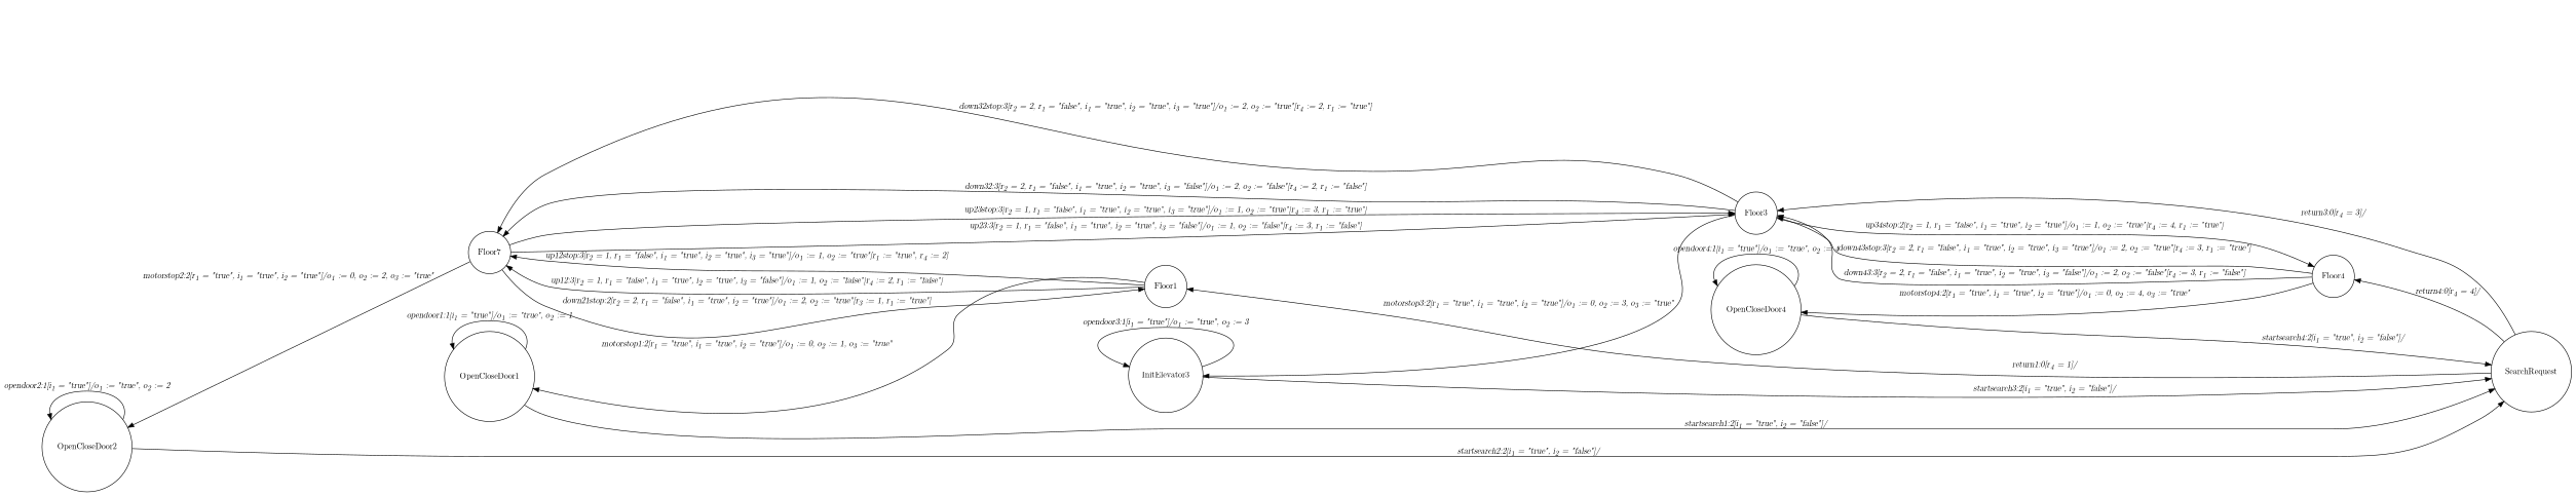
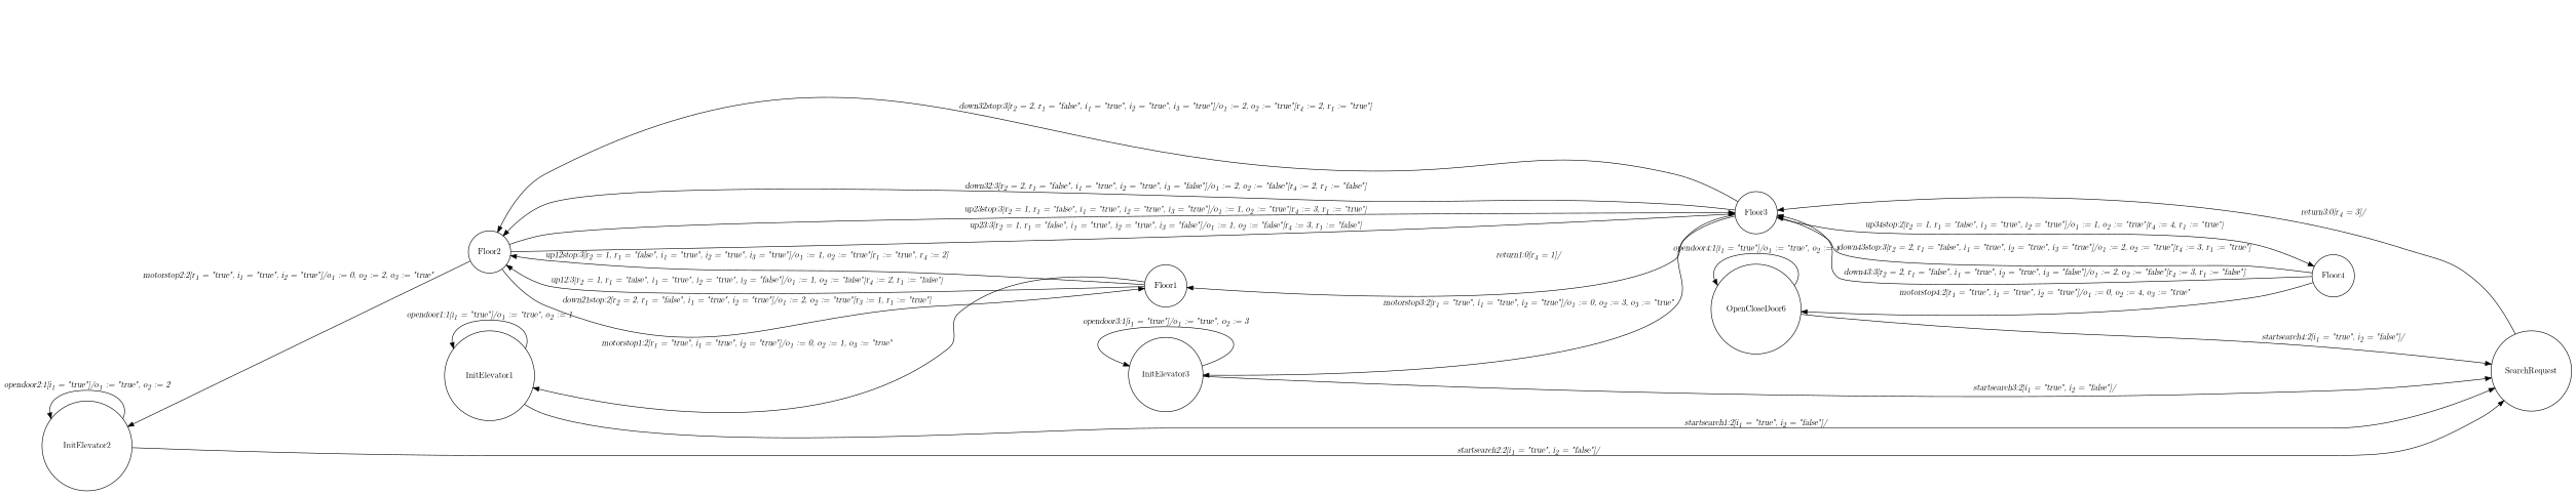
  digraph {
    fontname="Latin Modern Math"
    rankdir=RL
    node [color=black fillcolor=white fontname="Latin Modern Math" shape=circle style=filled]
    edge [fontname="Latin Modern Math"]
    n1 [label=SearchRequest]
    n2 [label=Floor4]
    n3 [label=Floor3]
    n4 [label=Floor1]
-   n5 [label=OpenCloseDoor4]
-   n6 [label=Floor7]
+   n5 [label=OpenCloseDoor6]
+   n6 [label=Floor2]
    n7 [label=InitElevator3]
-   n8 [label=OpenCloseDoor2]
-   n9 [label=OpenCloseDoor1]
-   n1 -> n2 [label=<<i>return4:0&#91;r<sub>4</sub> = 4&#93;/</i>>]
+   n8 [label=InitElevator2]
+   n9 [label=InitElevator1]
    n1 -> n3 [label=<<i>return3:0&#91;r<sub>4</sub> = 3&#93;/</i>>]
-   n1 -> n4 [label=<<i>return1:0&#91;r<sub>4</sub> = 1&#93;/</i>>]
+   n3 -> n4 [label=<<i>return1:0&#91;r<sub>4</sub> = 1&#93;/</i>>]
    n2 -> n3 [label=<<i>down43stop:3&#91;r<sub>2</sub> = 2, r<sub>1</sub> = "false", i<sub>1</sub> = "true", i<sub>2</sub> = "true", i<sub>3</sub> = "true"&#93;/o<sub>1</sub> := 2, o<sub>2</sub> := "true"&#91;r<sub>4</sub> := 3, r<sub>1</sub> := "true"&#93;</i>>]
    n2 -> n3 [label=<<i>down43:3&#91;r<sub>2</sub> = 2, r<sub>1</sub> = "false", i<sub>1</sub> = "true", i<sub>2</sub> = "true", i<sub>3</sub> = "false"&#93;/o<sub>1</sub> := 2, o<sub>2</sub> := "false"&#91;r<sub>4</sub> := 3, r<sub>1</sub> := "false"&#93;</i>>]
    n2 -> n5 [label=<<i>motorstop4:2&#91;r<sub>1</sub> = "true", i<sub>1</sub> = "true", i<sub>2</sub> = "true"&#93;/o<sub>1</sub> := 0, o<sub>2</sub> := 4, o<sub>3</sub> := "true"</i>>]
    n3 -> n2 [label=<<i>up34stop:2&#91;r<sub>2</sub> = 1, r<sub>1</sub> = "false", i<sub>1</sub> = "true", i<sub>2</sub> = "true"&#93;/o<sub>1</sub> := 1, o<sub>2</sub> := "true"&#91;r<sub>4</sub> := 4, r<sub>1</sub> := "true"&#93;</i>>]
    n3 -> n6 [label=<<i>down32stop:3&#91;r<sub>2</sub> = 2, r<sub>1</sub> = "false", i<sub>1</sub> = "true", i<sub>2</sub> = "true", i<sub>3</sub> = "true"&#93;/o<sub>1</sub> := 2, o<sub>2</sub> := "true"&#91;r<sub>4</sub> := 2, r<sub>1</sub> := "true"&#93;</i>>]
    n3 -> n6 [label=<<i>down32:3&#91;r<sub>2</sub> = 2, r<sub>1</sub> = "false", i<sub>1</sub> = "true", i<sub>2</sub> = "true", i<sub>3</sub> = "false"&#93;/o<sub>1</sub> := 2, o<sub>2</sub> := "false"&#91;r<sub>4</sub> := 2, r<sub>1</sub> := "false"&#93;</i>>]
    n3 -> n7 [label=<<i>motorstop3:2&#91;r<sub>1</sub> = "true", i<sub>1</sub> = "true", i<sub>2</sub> = "true"&#93;/o<sub>1</sub> := 0, o<sub>2</sub> := 3, o<sub>3</sub> := "true"</i>>]
    n4 -> n6 [label=<<i>up12stop:3&#91;r<sub>2</sub> = 1, r<sub>1</sub> = "false", i<sub>1</sub> = "true", i<sub>2</sub> = "true", i<sub>3</sub> = "true"&#93;/o<sub>1</sub> := 1, o<sub>2</sub> := "true"&#91;r<sub>1</sub> := "true", r<sub>4</sub> := 2&#93;</i>>]
    n4 -> n6 [label=<<i>up12:3&#91;r<sub>2</sub> = 1, r<sub>1</sub> = "false", i<sub>1</sub> = "true", i<sub>2</sub> = "true", i<sub>3</sub> = "false"&#93;/o<sub>1</sub> := 1, o<sub>2</sub> := "false"&#91;r<sub>4</sub> := 2, r<sub>1</sub> := "false"&#93;</i>>]
    n4 -> n9 [label=<<i>motorstop1:2&#91;r<sub>1</sub> = "true", i<sub>1</sub> = "true", i<sub>2</sub> = "true"&#93;/o<sub>1</sub> := 0, o<sub>2</sub> := 1, o<sub>3</sub> := "true"</i>>]
    n5 -> n1 [label=<<i>startsearch4:2&#91;i<sub>1</sub> = "true", i<sub>2</sub> = "false"&#93;/</i>>]
    n5 -> n5 [label=<<i>opendoor4:1&#91;i<sub>1</sub> = "true"&#93;/o<sub>1</sub> := "true", o<sub>2</sub> := 4</i>>]
    n6 -> n3 [label=<<i>up23stop:3&#91;r<sub>2</sub> = 1, r<sub>1</sub> = "false", i<sub>1</sub> = "true", i<sub>2</sub> = "true", i<sub>3</sub> = "true"&#93;/o<sub>1</sub> := 1, o<sub>2</sub> := "true"&#91;r<sub>4</sub> := 3, r<sub>1</sub> := "true"&#93;</i>>]
    n6 -> n3 [label=<<i>up23:3&#91;r<sub>2</sub> = 1, r<sub>1</sub> = "false", i<sub>1</sub> = "true", i<sub>2</sub> = "true", i<sub>3</sub> = "false"&#93;/o<sub>1</sub> := 1, o<sub>2</sub> := "false"&#91;r<sub>4</sub> := 3, r<sub>1</sub> := "false"&#93;</i>>]
    n6 -> n4 [label=<<i>down21stop:2&#91;r<sub>2</sub> = 2, r<sub>1</sub> = "false", i<sub>1</sub> = "true", i<sub>2</sub> = "true"&#93;/o<sub>1</sub> := 2, o<sub>2</sub> := "true"&#91;r<sub>3</sub> := 1, r<sub>1</sub> := "true"&#93;</i>>]
    n6 -> n8 [label=<<i>motorstop2:2&#91;r<sub>1</sub> = "true", i<sub>1</sub> = "true", i<sub>2</sub> = "true"&#93;/o<sub>1</sub> := 0, o<sub>2</sub> := 2, o<sub>3</sub> := "true"</i>>]
    n7 -> n1 [label=<<i>startsearch3:2&#91;i<sub>1</sub> = "true", i<sub>2</sub> = "false"&#93;/</i>>]
    n7 -> n7 [label=<<i>opendoor3:1&#91;i<sub>1</sub> = "true"&#93;/o<sub>1</sub> := "true", o<sub>2</sub> := 3</i>>]
    n8 -> n1 [label=<<i>startsearch2:2&#91;i<sub>1</sub> = "true", i<sub>2</sub> = "false"&#93;/</i>>]
    n8 -> n8 [label=<<i>opendoor2:1&#91;i<sub>1</sub> = "true"&#93;/o<sub>1</sub> := "true", o<sub>2</sub> := 2</i>>]
    n9 -> n1 [label=<<i>startsearch1:2&#91;i<sub>1</sub> = "true", i<sub>2</sub> = "false"&#93;/</i>>]
    n9 -> n9 [label=<<i>opendoor1:1&#91;i<sub>1</sub> = "true"&#93;/o<sub>1</sub> := "true", o<sub>2</sub> := 1</i>>]
  }
